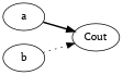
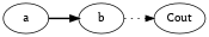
  strict digraph {
    fontname="PT Serif"
    rankdir=LR
    node [complexity=7 fontname="PT Serif" importance=0.423076963957 rank=0.0604395662796]
    edge [fontname="PT Serif"]
    Cout [complexity=0 importance=0.269230891871 rank=0.0]
    a
    b
-   a -> Cout [style=bold]
+   a -> b [style=bold]
    b -> Cout [style=dotted]
  }
